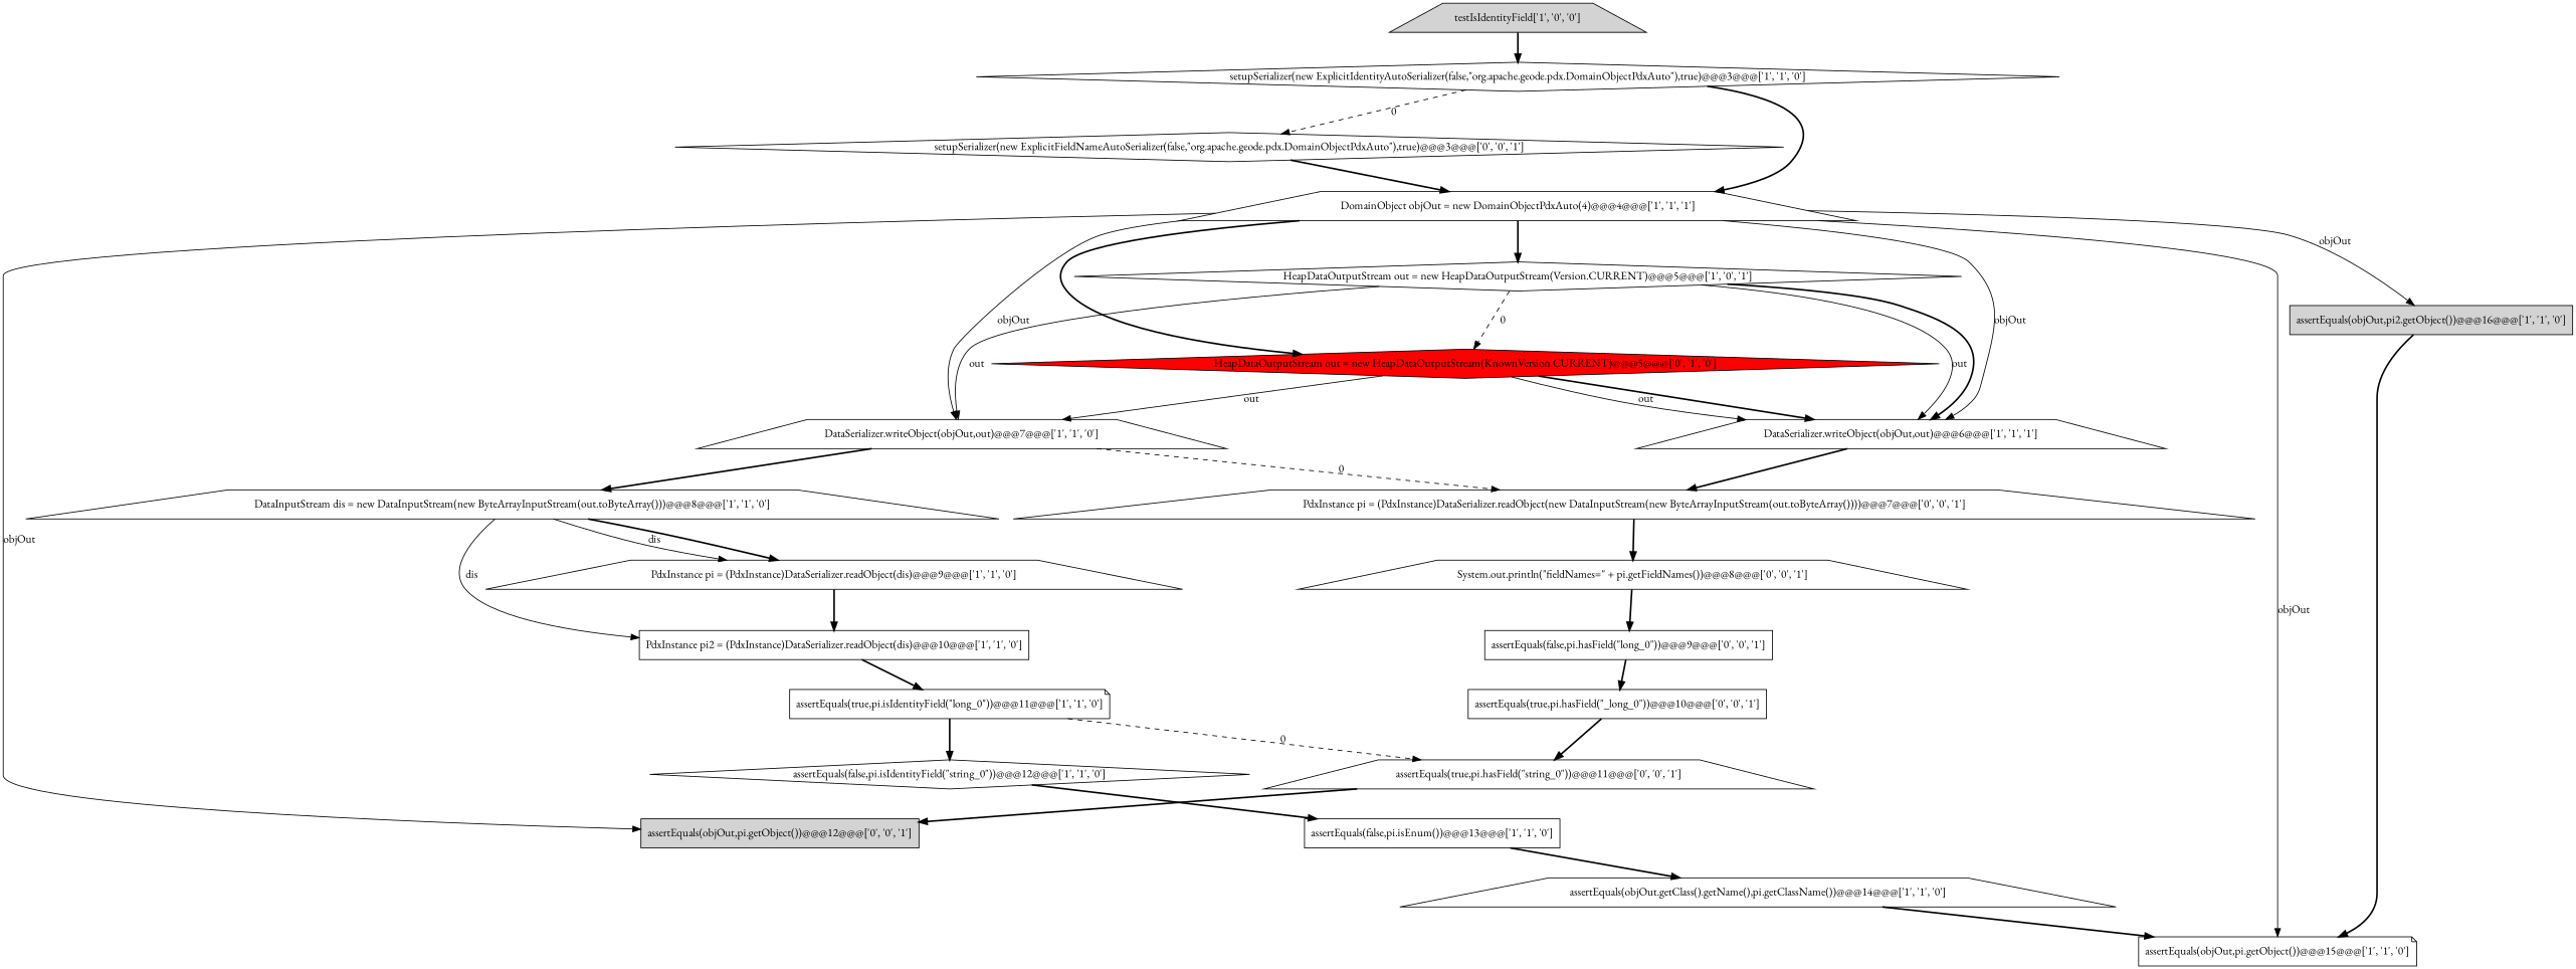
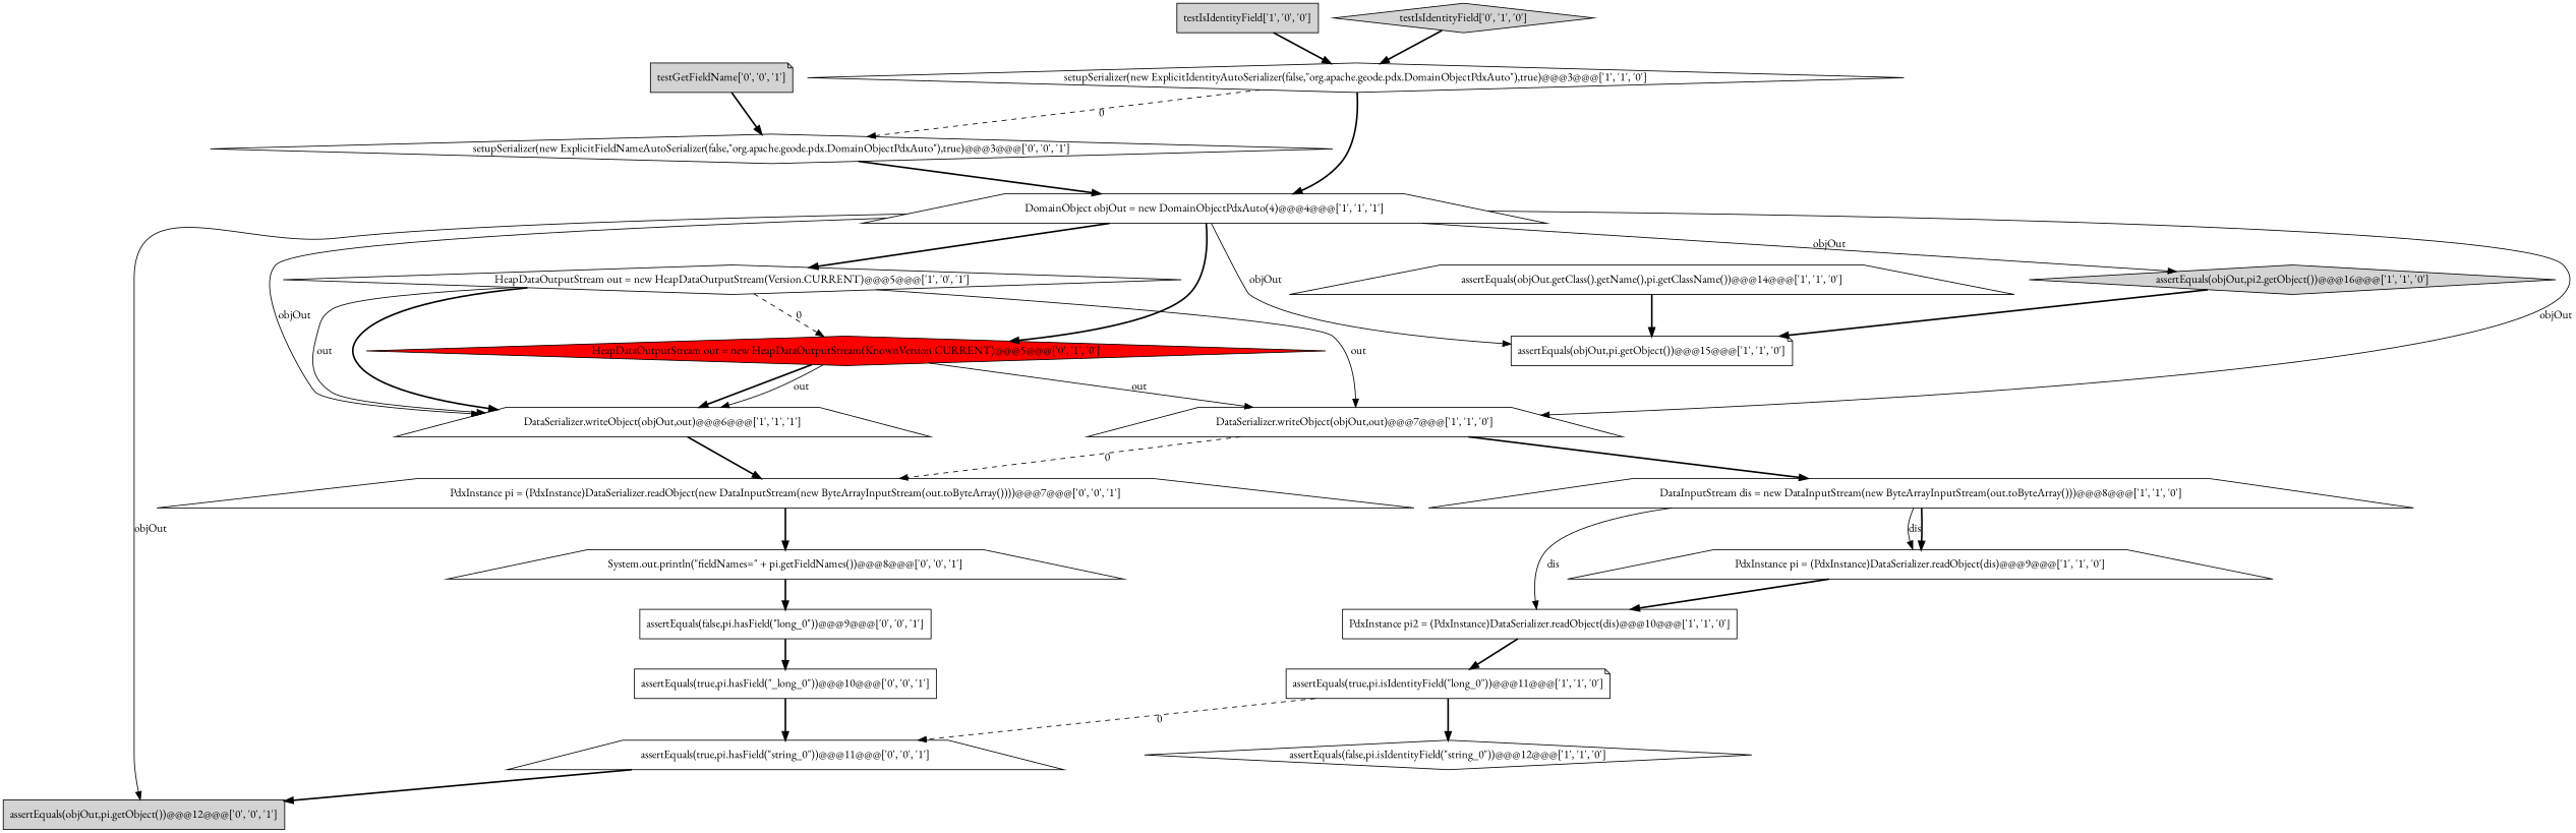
  digraph {
    fontname="EB Garamond"
    node [fillcolor=white fontname="EB Garamond" shape=trapezium style=filled]
    edge [fontname="EB Garamond" style=bold]
+   n1 [fillcolor=lightgray label="testGetFieldName['0', '0', '1']" shape=note]
    n2 [label="setupSerializer(new ExplicitFieldNameAutoSerializer(false,\"org.apache.geode.pdx.DomainObjectPdxAuto\"),true)@@@3@@@['0', '0', '1']" shape=diamond]
    n3 [label="DomainObject objOut = new DomainObjectPdxAuto(4)@@@4@@@['1', '1', '1']"]
    n4 [label="PdxInstance pi2 = (PdxInstance)DataSerializer.readObject(dis)@@@10@@@['1', '1', '0']" shape=box]
    n5 [label="assertEquals(true,pi.isIdentityField(\"long_0\"))@@@11@@@['1', '1', '0']" shape=note]
    n6 [label="assertEquals(true,pi.hasField(\"string_0\"))@@@11@@@['0', '0', '1']"]
    n7 [label="assertEquals(false,pi.isIdentityField(\"string_0\"))@@@12@@@['1', '1', '0']" shape=diamond]
    n8 [label="assertEquals(false,pi.hasField(\"long_0\"))@@@9@@@['0', '0', '1']" shape=box]
    n9 [label="assertEquals(true,pi.hasField(\"_long_0\"))@@@10@@@['0', '0', '1']" shape=box]
    n10 [label="DataSerializer.writeObject(objOut,out)@@@6@@@['1', '1', '1']"]
    n11 [label="PdxInstance pi = (PdxInstance)DataSerializer.readObject(new DataInputStream(new ByteArrayInputStream(out.toByteArray())))@@@7@@@['0', '0', '1']"]
    n12 [label="DataSerializer.writeObject(objOut,out)@@@7@@@['1', '1', '0']"]
    n13 [label="DataInputStream dis = new DataInputStream(new ByteArrayInputStream(out.toByteArray()))@@@8@@@['1', '1', '0']"]
    n14 [label="System.out.println(\"fieldNames=\" + pi.getFieldNames())@@@8@@@['0', '0', '1']"]
    n15 [fillcolor=red label="HeapDataOutputStream out = new HeapDataOutputStream(KnownVersion.CURRENT)@@@5@@@['0', '1', '0']" shape=diamond]
    n16 [fillcolor=lightgray label="assertEquals(objOut,pi.getObject())@@@12@@@['0', '0', '1']" shape=box]
-   n17 [fillcolor=lightgray label="assertEquals(objOut,pi2.getObject())@@@16@@@['1', '1', '0']" shape=box]
+   n17 [fillcolor=lightgray label="assertEquals(objOut,pi2.getObject())@@@16@@@['1', '1', '0']" shape=diamond]
    n18 [label="assertEquals(objOut,pi.getObject())@@@15@@@['1', '1', '0']" shape=note]
    n19 [label="HeapDataOutputStream out = new HeapDataOutputStream(Version.CURRENT)@@@5@@@['1', '0', '1']" shape=diamond]
-   n20 [fillcolor=lightgray label="testIsIdentityField['1', '0', '0']"]
+   n20 [fillcolor=lightgray label="testIsIdentityField['1', '0', '0']" shape=box]
    n21 [label="setupSerializer(new ExplicitIdentityAutoSerializer(false,\"org.apache.geode.pdx.DomainObjectPdxAuto\"),true)@@@3@@@['1', '1', '0']" shape=diamond]
-   n22 [label="assertEquals(false,pi.isEnum())@@@13@@@['1', '1', '0']" shape=box]
    n23 [label="assertEquals(objOut.getClass().getName(),pi.getClassName())@@@14@@@['1', '1', '0']"]
    n24 [label="PdxInstance pi = (PdxInstance)DataSerializer.readObject(dis)@@@9@@@['1', '1', '0']"]
+   n25 [fillcolor=lightgray label="testIsIdentityField['0', '1', '0']" shape=diamond]
+   n1 -> n2
    n2 -> n3
    n3 -> n10 [label=objOut style=solid]
    n3 -> n12 [label=objOut style=solid]
    n3 -> n15
    n3 -> n16 [label=objOut style=solid]
    n3 -> n17 [label=objOut style=solid]
    n3 -> n18 [label=objOut style=solid]
    n3 -> n19
    n4 -> n5
    n5 -> n6 [label=0 style=dashed]
    n5 -> n7
    n6 -> n16
-   n7 -> n22
    n8 -> n9
    n9 -> n6
    n10 -> n11
    n11 -> n14
    n12 -> n11 [label=0 style=dashed]
    n12 -> n13
    n13 -> n4 [label=dis style=solid]
    n13 -> n24 [label=dis style=solid]
    n13 -> n24
    n14 -> n8
    n15 -> n10
    n15 -> n10 [label=out style=solid]
    n15 -> n12 [label=out style=solid]
    n17 -> n18
    n19 -> n10 [label=out style=solid]
    n19 -> n10
    n19 -> n12 [label=out style=solid]
    n19 -> n15 [label=0 style=dashed]
    n20 -> n21
    n21 -> n2 [label=0 style=dashed]
    n21 -> n3
-   n22 -> n23
    n23 -> n18
    n24 -> n4
+   n25 -> n21
  }
